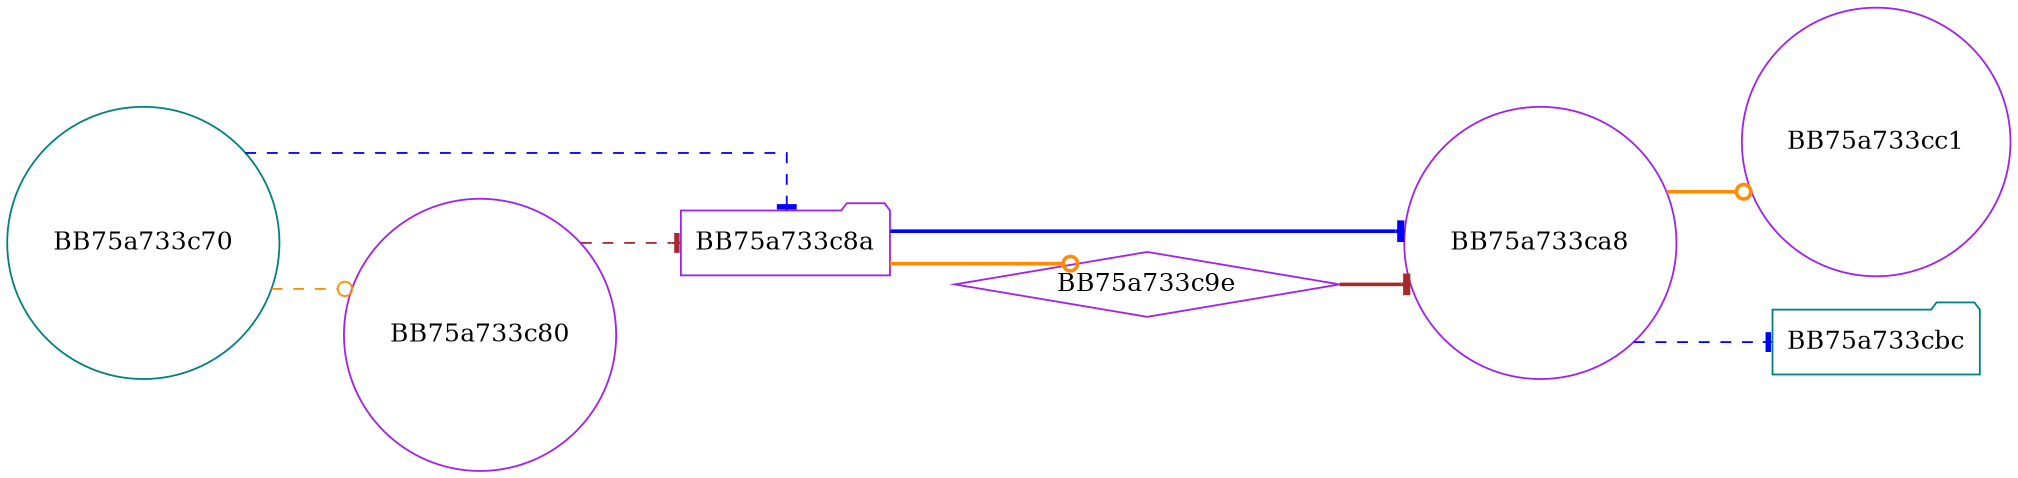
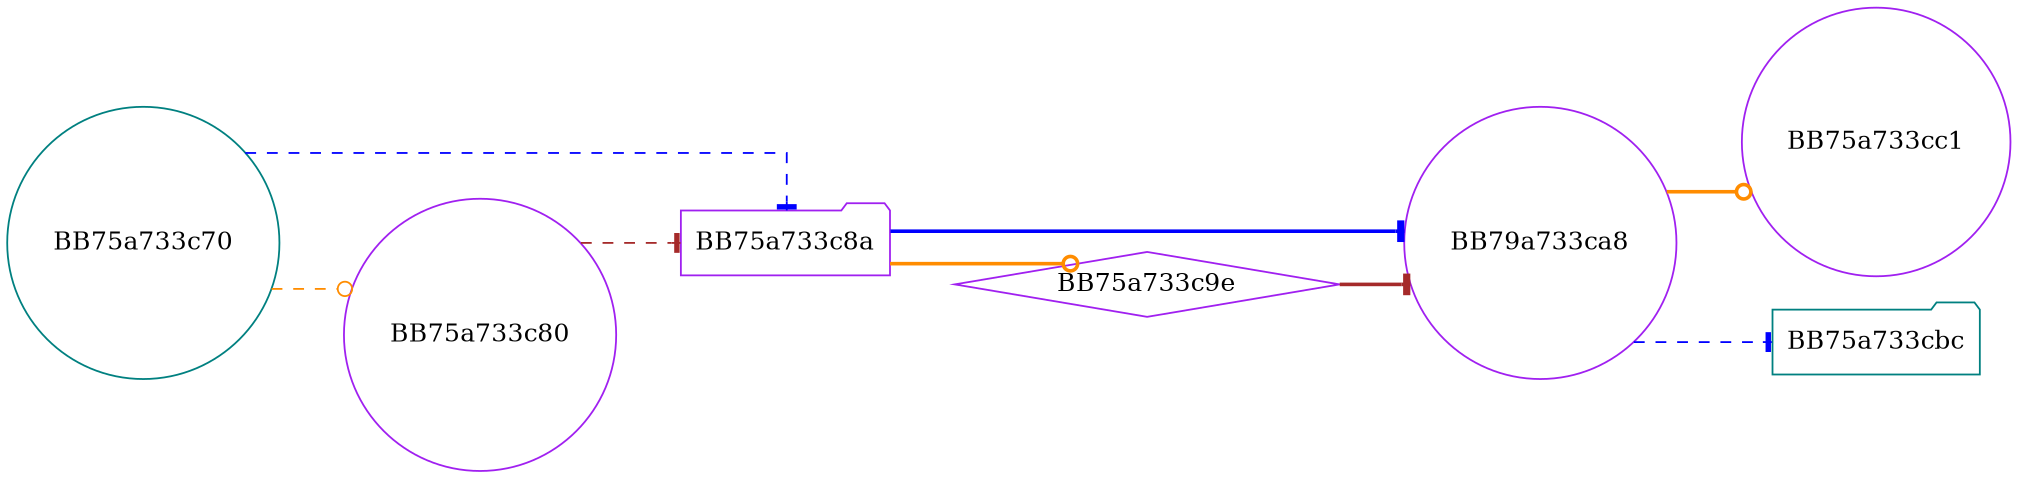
  digraph {
    rankdir=LR
    splines=ortho
    node [color=purple shape=circle]
    edge [arrowhead=tee color=blue style=dashed]
    BB75a733c70 [color=teal]
    BB75a733c8a [shape=folder]
    BB75a733c80
-   BB75a733ca8
+   BB75a733ca8 [label=BB79a733ca8]
    BB75a733c9e [shape=diamond]
    BB75a733cc1
    BB75a733cbc [color=teal shape=folder]
    BB75a733c70 -> BB75a733c8a
    BB75a733c70 -> BB75a733c80 [arrowhead=odot color=darkorange]
    BB75a733c8a -> BB75a733ca8 [style=bold]
    BB75a733c8a -> BB75a733c9e [arrowhead=odot color=darkorange style=bold]
    BB75a733c80 -> BB75a733c8a [color=brown]
    BB75a733ca8 -> BB75a733cc1 [arrowhead=odot color=darkorange style=bold]
    BB75a733ca8 -> BB75a733cbc
    BB75a733c9e -> BB75a733ca8 [color=brown style=bold]
  }
